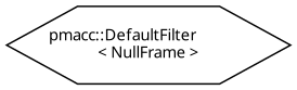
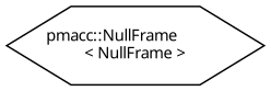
  digraph {
    rankdir=LR
    fontname="Noto Sans"
-   n1 [color=black fillcolor=white fontname="Noto Sans" fontsize=10 height=0.2 label="pmacc::DefaultFilter\l\< NullFrame \>" shape=hexagon style=filled width=0.4]
+   n1 [color=black fillcolor=white fontname="Noto Sans" fontsize=10 height=0.2 label="pmacc::NullFrame\l\< NullFrame \>" shape=hexagon style=filled width=0.4]
  }
